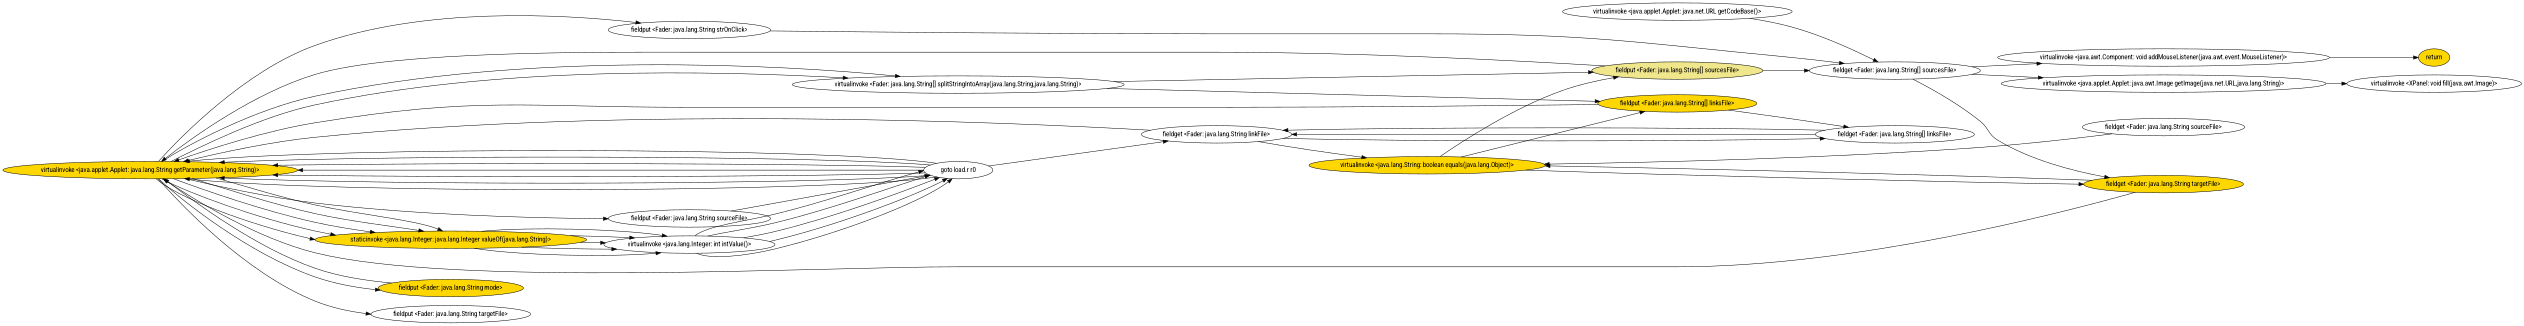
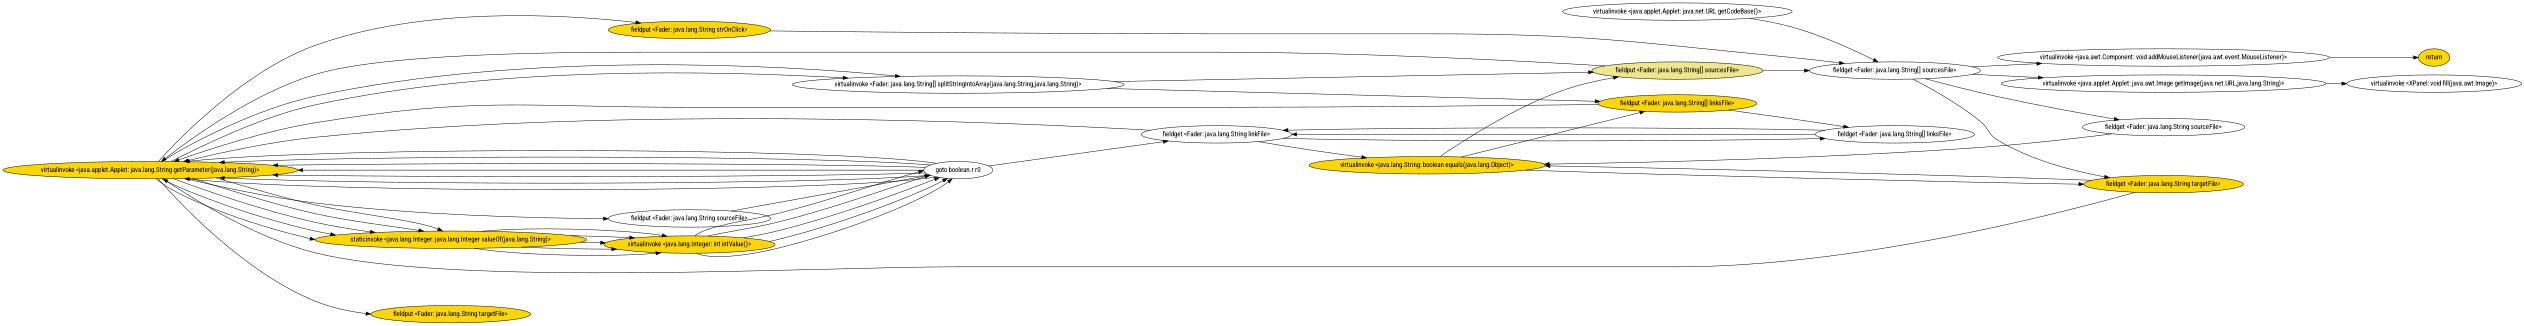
  digraph {
    fontname="Roboto Condensed"
    rankdir=LR
    node [fillcolor=white fontname="Roboto Condensed" style=filled]
    edge [fontname="Roboto Condensed"]
    "virtualinvoke <java.applet.Applet: java.lang.String getParameter(java.lang.String)>" [fillcolor=gold]
    "staticinvoke <java.lang.Integer: java.lang.Integer valueOf(java.lang.String)>" [fillcolor=gold]
-   "fieldput <Fader: java.lang.String mode>" [fillcolor=gold]
    "virtualinvoke <Fader: java.lang.String[] splitStringIntoArray(java.lang.String,java.lang.String)>"
    "fieldput <Fader: java.lang.String sourceFile>"
-   "fieldput <Fader: java.lang.String targetFile>"
-   "fieldput <Fader: java.lang.String strOnClick>"
-   "virtualinvoke <java.lang.Integer: int intValue()>"
+   "fieldput <Fader: java.lang.String targetFile>" [fillcolor=gold]
+   "fieldput <Fader: java.lang.String strOnClick>" [fillcolor=gold]
+   "virtualinvoke <java.lang.Integer: int intValue()>" [fillcolor=gold]
    "fieldput <Fader: java.lang.String[] sourcesFile>" [fillcolor=khaki]
    "fieldput <Fader: java.lang.String[] linksFile>" [fillcolor=gold]
-   "goto load.r r0"
+   "goto load.r r0" [label="goto boolean.r r0"]
    "fieldget <Fader: java.lang.String[] sourcesFile>"
    "fieldget <Fader: java.lang.String linkFile>"
    "virtualinvoke <java.lang.String: boolean equals(java.lang.Object)>" [fillcolor=gold]
    "fieldget <Fader: java.lang.String sourceFile>"
    "fieldget <Fader: java.lang.String[] linksFile>"
    "fieldget <Fader: java.lang.String targetFile>" [fillcolor=gold]
    "virtualinvoke <java.awt.Component: void addMouseListener(java.awt.event.MouseListener)>"
    "virtualinvoke <java.applet.Applet: java.awt.Image getImage(java.net.URL,java.lang.String)>"
    return [fillcolor=gold]
    "virtualinvoke <XPanel: void fill(java.awt.Image)>"
    "virtualinvoke <java.applet.Applet: java.net.URL getCodeBase()>"
    "virtualinvoke <java.applet.Applet: java.lang.String getParameter(java.lang.String)>" -> "staticinvoke <java.lang.Integer: java.lang.Integer valueOf(java.lang.String)>"
    "virtualinvoke <java.applet.Applet: java.lang.String getParameter(java.lang.String)>" -> "staticinvoke <java.lang.Integer: java.lang.Integer valueOf(java.lang.String)>"
    "virtualinvoke <java.applet.Applet: java.lang.String getParameter(java.lang.String)>" -> "staticinvoke <java.lang.Integer: java.lang.Integer valueOf(java.lang.String)>"
    "virtualinvoke <java.applet.Applet: java.lang.String getParameter(java.lang.String)>" -> "staticinvoke <java.lang.Integer: java.lang.Integer valueOf(java.lang.String)>"
    "virtualinvoke <java.applet.Applet: java.lang.String getParameter(java.lang.String)>" -> "staticinvoke <java.lang.Integer: java.lang.Integer valueOf(java.lang.String)>"
-   "virtualinvoke <java.applet.Applet: java.lang.String getParameter(java.lang.String)>" -> "fieldput <Fader: java.lang.String mode>"
    "virtualinvoke <java.applet.Applet: java.lang.String getParameter(java.lang.String)>" -> "virtualinvoke <Fader: java.lang.String[] splitStringIntoArray(java.lang.String,java.lang.String)>"
    "virtualinvoke <java.applet.Applet: java.lang.String getParameter(java.lang.String)>" -> "virtualinvoke <Fader: java.lang.String[] splitStringIntoArray(java.lang.String,java.lang.String)>"
    "virtualinvoke <java.applet.Applet: java.lang.String getParameter(java.lang.String)>" -> "fieldput <Fader: java.lang.String sourceFile>"
    "virtualinvoke <java.applet.Applet: java.lang.String getParameter(java.lang.String)>" -> "fieldput <Fader: java.lang.String targetFile>"
    "virtualinvoke <java.applet.Applet: java.lang.String getParameter(java.lang.String)>" -> "fieldput <Fader: java.lang.String strOnClick>"
    "staticinvoke <java.lang.Integer: java.lang.Integer valueOf(java.lang.String)>" -> "virtualinvoke <java.lang.Integer: int intValue()>"
    "staticinvoke <java.lang.Integer: java.lang.Integer valueOf(java.lang.String)>" -> "virtualinvoke <java.lang.Integer: int intValue()>"
    "staticinvoke <java.lang.Integer: java.lang.Integer valueOf(java.lang.String)>" -> "virtualinvoke <java.lang.Integer: int intValue()>"
    "staticinvoke <java.lang.Integer: java.lang.Integer valueOf(java.lang.String)>" -> "virtualinvoke <java.lang.Integer: int intValue()>"
    "staticinvoke <java.lang.Integer: java.lang.Integer valueOf(java.lang.String)>" -> "virtualinvoke <java.lang.Integer: int intValue()>"
-   "fieldput <Fader: java.lang.String mode>" -> "virtualinvoke <java.applet.Applet: java.lang.String getParameter(java.lang.String)>"
    "virtualinvoke <Fader: java.lang.String[] splitStringIntoArray(java.lang.String,java.lang.String)>" -> "fieldput <Fader: java.lang.String[] sourcesFile>"
    "virtualinvoke <Fader: java.lang.String[] splitStringIntoArray(java.lang.String,java.lang.String)>" -> "fieldput <Fader: java.lang.String[] linksFile>"
    "fieldput <Fader: java.lang.String sourceFile>" -> "goto load.r r0"
    "fieldput <Fader: java.lang.String strOnClick>" -> "fieldget <Fader: java.lang.String[] sourcesFile>"
    "virtualinvoke <java.lang.Integer: int intValue()>" -> "goto load.r r0"
    "virtualinvoke <java.lang.Integer: int intValue()>" -> "goto load.r r0"
    "virtualinvoke <java.lang.Integer: int intValue()>" -> "goto load.r r0"
    "virtualinvoke <java.lang.Integer: int intValue()>" -> "goto load.r r0"
    "virtualinvoke <java.lang.Integer: int intValue()>" -> "goto load.r r0"
    "fieldput <Fader: java.lang.String[] sourcesFile>" -> "virtualinvoke <java.applet.Applet: java.lang.String getParameter(java.lang.String)>"
    "fieldput <Fader: java.lang.String[] sourcesFile>" -> "fieldget <Fader: java.lang.String[] sourcesFile>"
    "fieldput <Fader: java.lang.String[] linksFile>" -> "virtualinvoke <java.applet.Applet: java.lang.String getParameter(java.lang.String)>"
    "fieldput <Fader: java.lang.String[] linksFile>" -> "fieldget <Fader: java.lang.String[] linksFile>"
    "goto load.r r0" -> "virtualinvoke <java.applet.Applet: java.lang.String getParameter(java.lang.String)>"
    "goto load.r r0" -> "virtualinvoke <java.applet.Applet: java.lang.String getParameter(java.lang.String)>"
    "goto load.r r0" -> "virtualinvoke <java.applet.Applet: java.lang.String getParameter(java.lang.String)>"
    "goto load.r r0" -> "virtualinvoke <java.applet.Applet: java.lang.String getParameter(java.lang.String)>"
    "goto load.r r0" -> "virtualinvoke <java.applet.Applet: java.lang.String getParameter(java.lang.String)>"
    "goto load.r r0" -> "virtualinvoke <java.applet.Applet: java.lang.String getParameter(java.lang.String)>"
    "goto load.r r0" -> "virtualinvoke <java.applet.Applet: java.lang.String getParameter(java.lang.String)>"
    "goto load.r r0" -> "fieldget <Fader: java.lang.String linkFile>"
+   "fieldget <Fader: java.lang.String[] sourcesFile>" -> "fieldget <Fader: java.lang.String sourceFile>"
    "fieldget <Fader: java.lang.String[] sourcesFile>" -> "fieldget <Fader: java.lang.String targetFile>"
    "fieldget <Fader: java.lang.String[] sourcesFile>" -> "virtualinvoke <java.awt.Component: void addMouseListener(java.awt.event.MouseListener)>"
    "fieldget <Fader: java.lang.String[] sourcesFile>" -> "virtualinvoke <java.applet.Applet: java.awt.Image getImage(java.net.URL,java.lang.String)>"
    "fieldget <Fader: java.lang.String linkFile>" -> "virtualinvoke <java.applet.Applet: java.lang.String getParameter(java.lang.String)>"
    "fieldget <Fader: java.lang.String linkFile>" -> "virtualinvoke <java.lang.String: boolean equals(java.lang.Object)>"
    "fieldget <Fader: java.lang.String linkFile>" -> "fieldget <Fader: java.lang.String[] linksFile>"
    "virtualinvoke <java.lang.String: boolean equals(java.lang.Object)>" -> "fieldput <Fader: java.lang.String[] sourcesFile>"
    "virtualinvoke <java.lang.String: boolean equals(java.lang.Object)>" -> "fieldput <Fader: java.lang.String[] linksFile>"
    "virtualinvoke <java.lang.String: boolean equals(java.lang.Object)>" -> "fieldget <Fader: java.lang.String targetFile>"
    "fieldget <Fader: java.lang.String sourceFile>" -> "virtualinvoke <java.lang.String: boolean equals(java.lang.Object)>"
    "fieldget <Fader: java.lang.String[] linksFile>" -> "fieldget <Fader: java.lang.String linkFile>"
    "fieldget <Fader: java.lang.String[] linksFile>" -> "fieldget <Fader: java.lang.String linkFile>"
    "fieldget <Fader: java.lang.String targetFile>" -> "virtualinvoke <java.applet.Applet: java.lang.String getParameter(java.lang.String)>"
    "fieldget <Fader: java.lang.String targetFile>" -> "virtualinvoke <java.lang.String: boolean equals(java.lang.Object)>"
    "virtualinvoke <java.awt.Component: void addMouseListener(java.awt.event.MouseListener)>" -> return
    "virtualinvoke <java.applet.Applet: java.awt.Image getImage(java.net.URL,java.lang.String)>" -> "virtualinvoke <XPanel: void fill(java.awt.Image)>"
    "virtualinvoke <java.applet.Applet: java.net.URL getCodeBase()>" -> "fieldget <Fader: java.lang.String[] sourcesFile>"
  }
